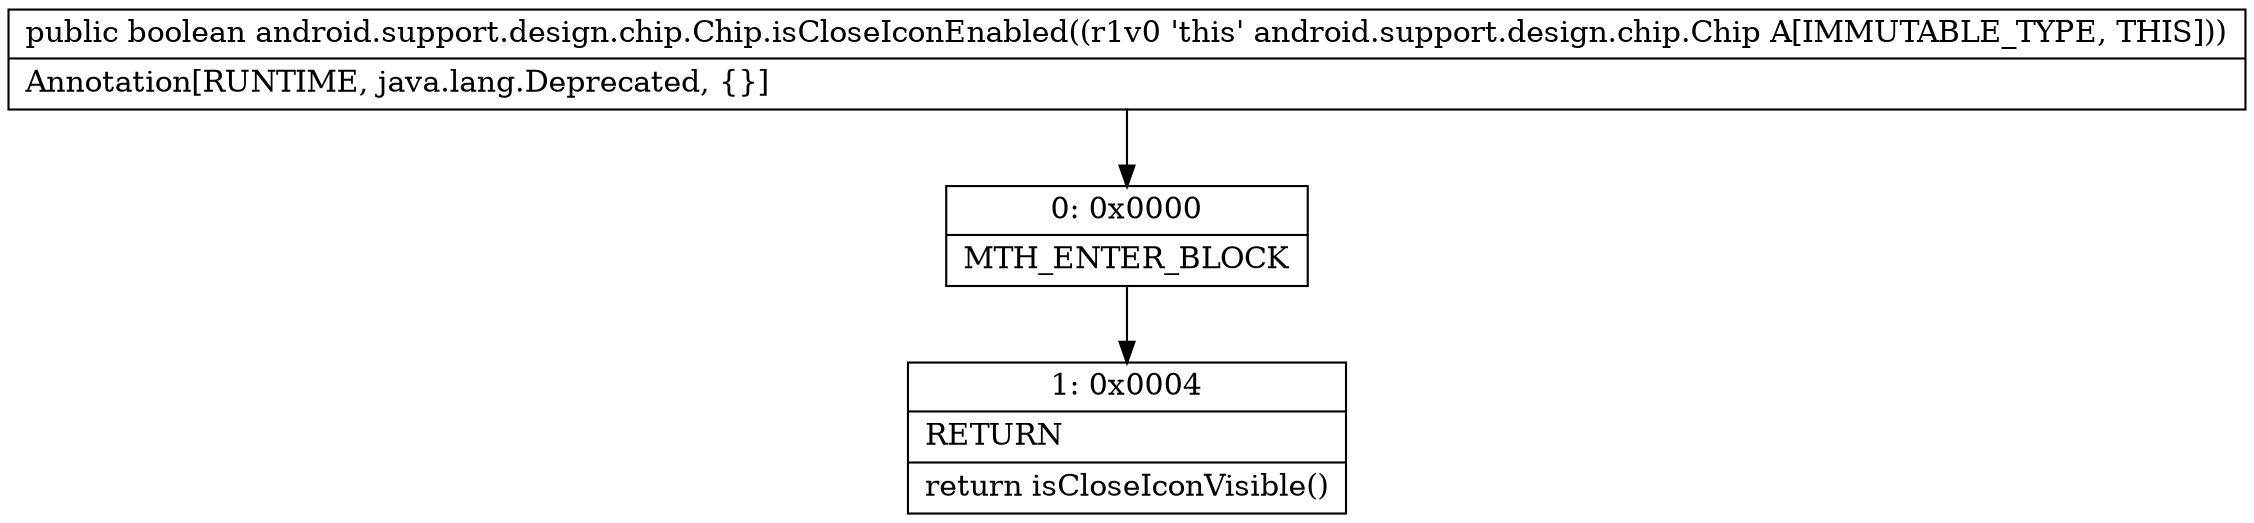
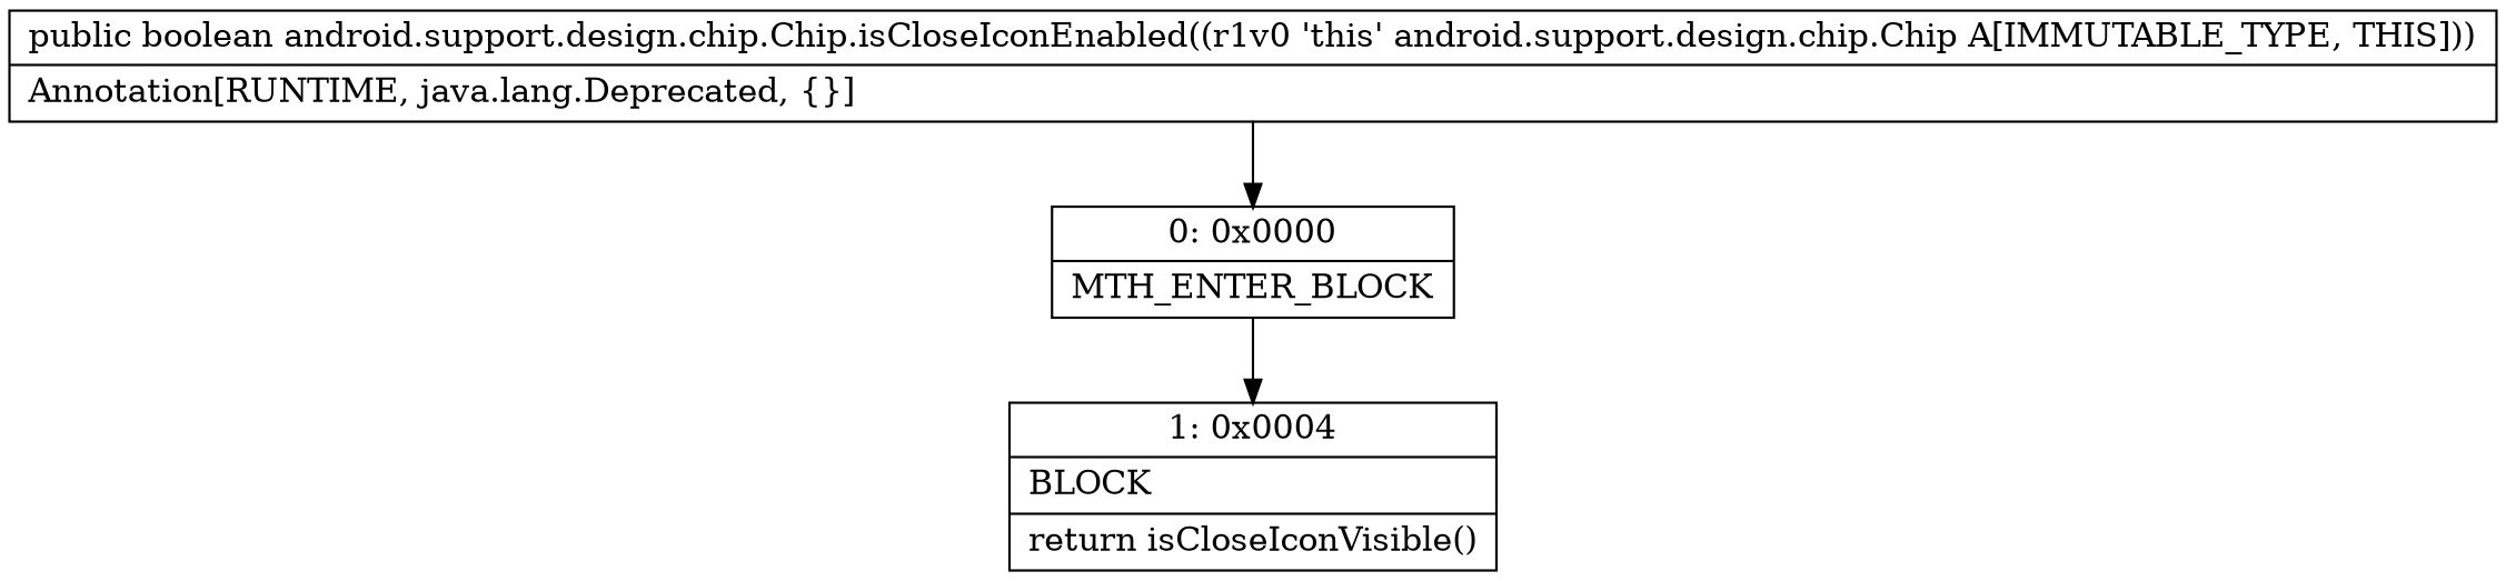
  digraph {
    node [shape=record]
    n1 [label="{0\:\ 0x0000|MTH_ENTER_BLOCK\l}"]
-   n2 [label="{1\:\ 0x0004|RETURN\l|return isCloseIconVisible()\l}"]
+   n2 [label="{1\:\ 0x0004|BLOCK\l|return isCloseIconVisible()\l}"]
    n3 [label="{public boolean android.support.design.chip.Chip.isCloseIconEnabled((r1v0 'this' android.support.design.chip.Chip A[IMMUTABLE_TYPE, THIS]))  | Annotation[RUNTIME, java.lang.Deprecated, \{\}]\l}"]
    n1 -> n2
    n3 -> n1
  }
